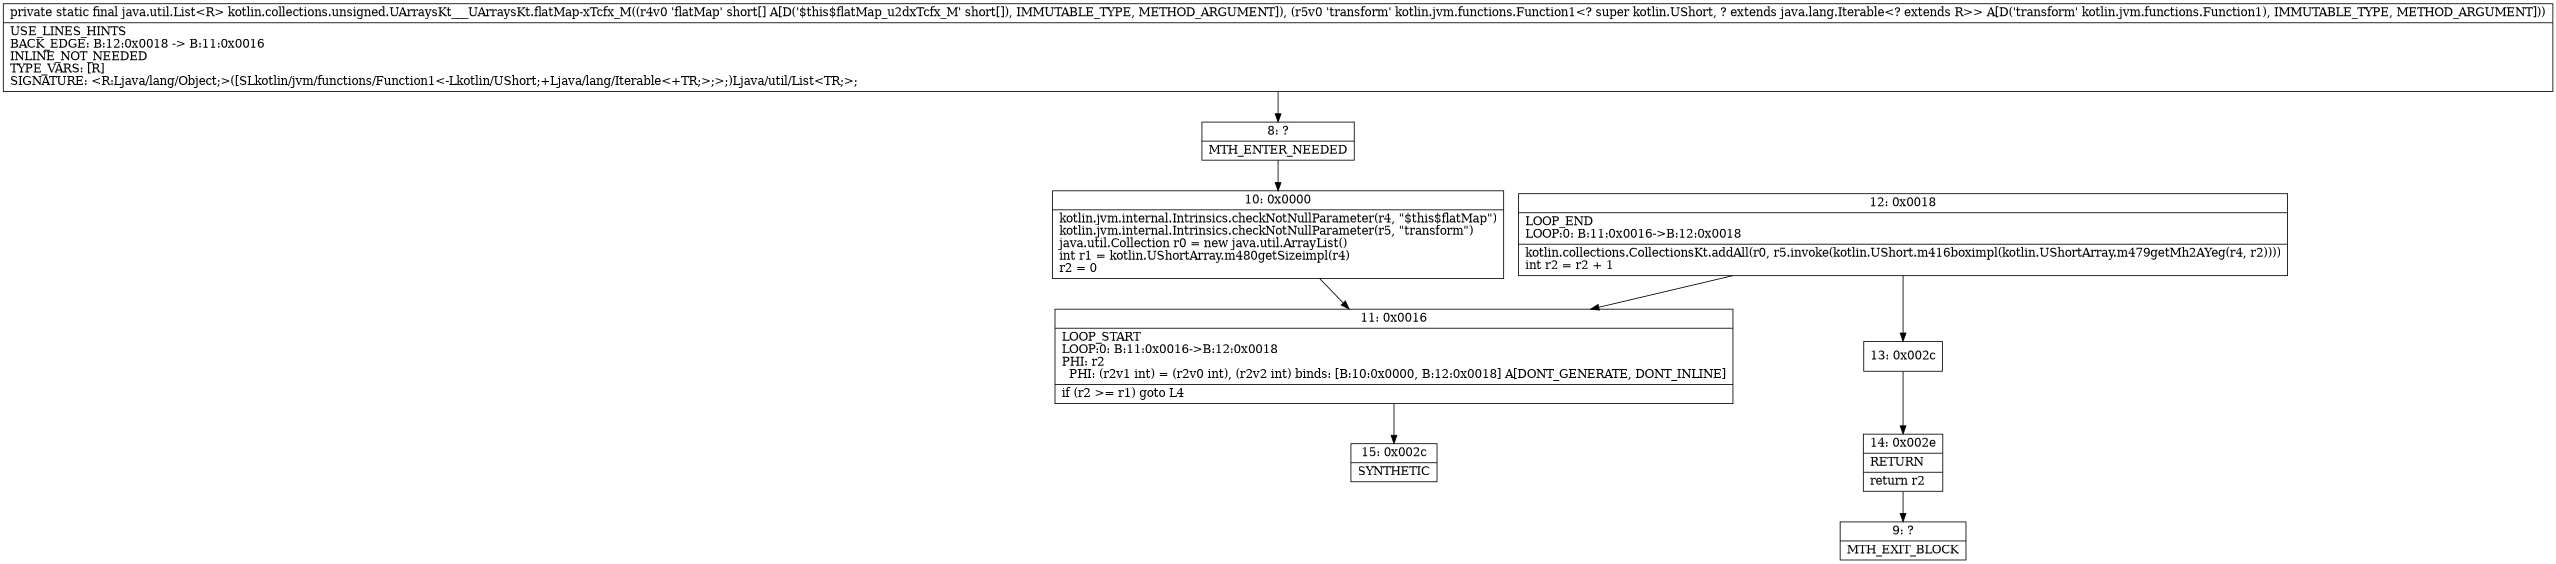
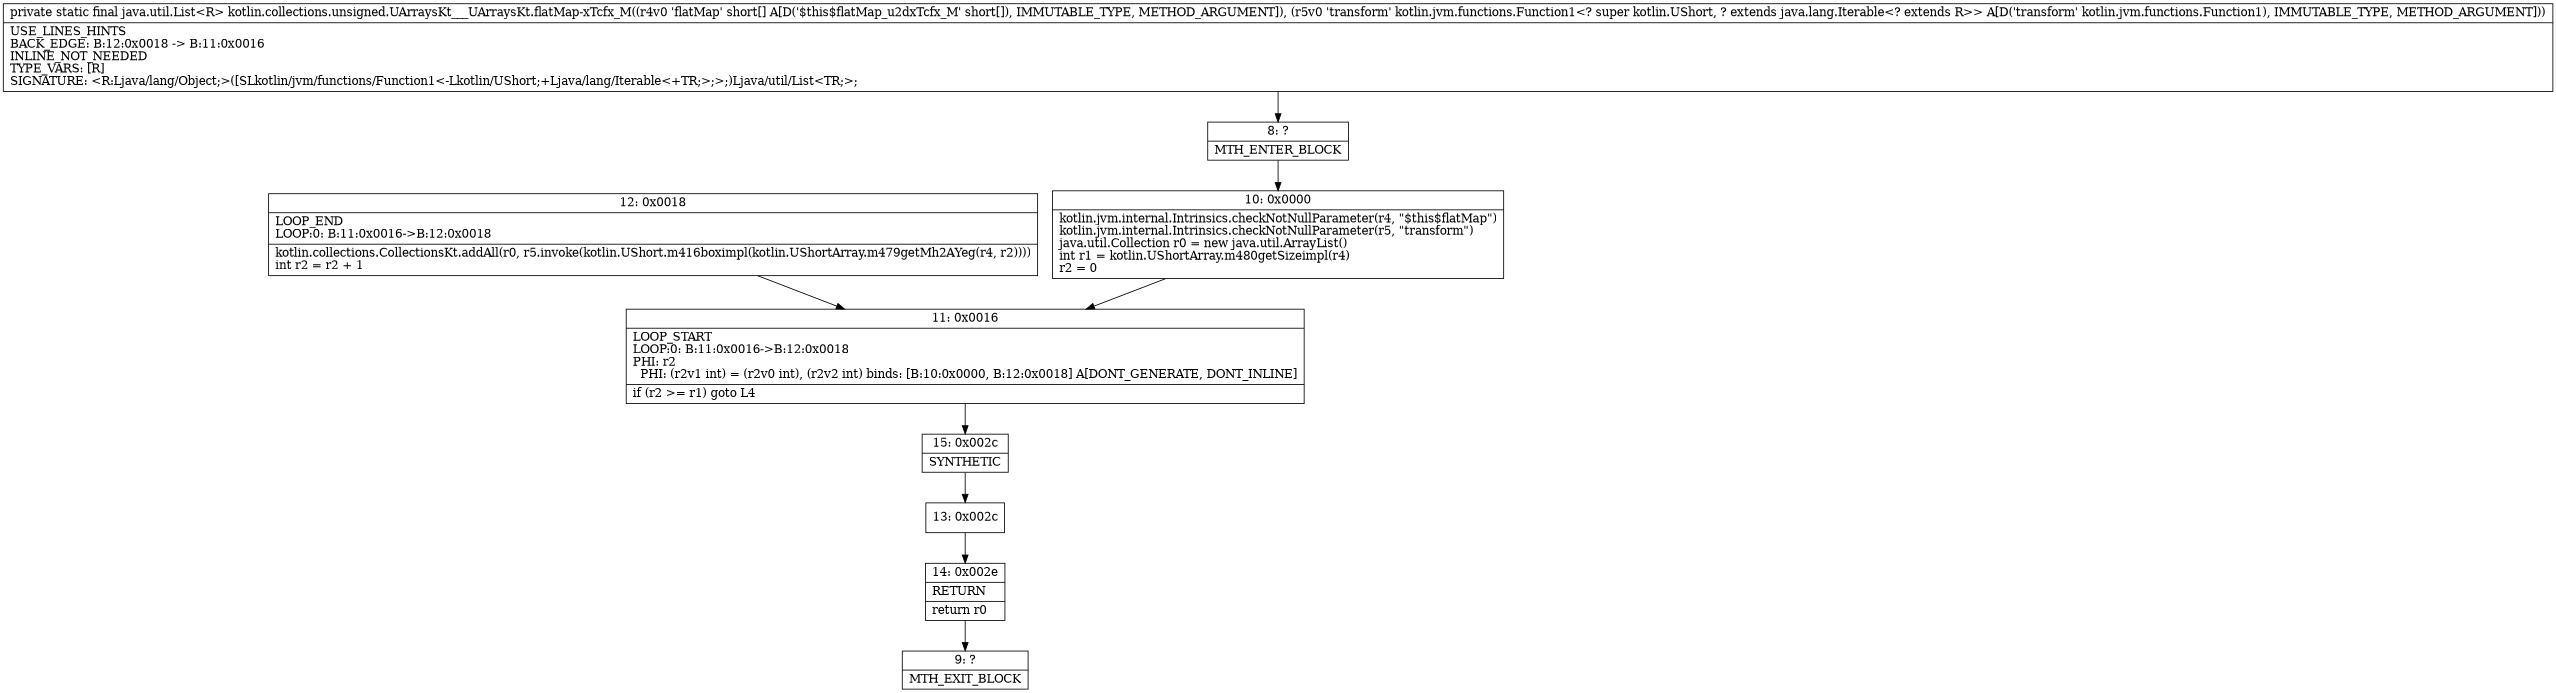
  digraph {
    node [shape=record]
-   n1 [label="{8\:\ ?|MTH_ENTER_NEEDED\l}"]
+   n1 [label="{8\:\ ?|MTH_ENTER_BLOCK\l}"]
    n2 [label="{10\:\ 0x0000|kotlin.jvm.internal.Intrinsics.checkNotNullParameter(r4, \"$this$flatMap\")\lkotlin.jvm.internal.Intrinsics.checkNotNullParameter(r5, \"transform\")\ljava.util.Collection r0 = new java.util.ArrayList()\lint r1 = kotlin.UShortArray.m480getSizeimpl(r4)\lr2 = 0\l}"]
    n3 [label="{11\:\ 0x0016|LOOP_START\lLOOP:0: B:11:0x0016\-\>B:12:0x0018\lPHI: r2 \l  PHI: (r2v1 int) = (r2v0 int), (r2v2 int) binds: [B:10:0x0000, B:12:0x0018] A[DONT_GENERATE, DONT_INLINE]\l|if (r2 \>= r1) goto L4\l}"]
    n4 [label="{15\:\ 0x002c|SYNTHETIC\l}"]
    n5 [label="{12\:\ 0x0018|LOOP_END\lLOOP:0: B:11:0x0016\-\>B:12:0x0018\l|kotlin.collections.CollectionsKt.addAll(r0, r5.invoke(kotlin.UShort.m416boximpl(kotlin.UShortArray.m479getMh2AYeg(r4, r2))))\lint r2 = r2 + 1\l}"]
    n6 [label="{13\:\ 0x002c}"]
-   n7 [label="{14\:\ 0x002e|RETURN\l|return r2\l}"]
+   n7 [label="{14\:\ 0x002e|RETURN\l|return r0\l}"]
    n8 [label="{9\:\ ?|MTH_EXIT_BLOCK\l}"]
    n9 [label="{private static final java.util.List\<R\> kotlin.collections.unsigned.UArraysKt___UArraysKt.flatMap\-xTcfx_M((r4v0 'flatMap' short[] A[D('$this$flatMap_u2dxTcfx_M' short[]), IMMUTABLE_TYPE, METHOD_ARGUMENT]), (r5v0 'transform' kotlin.jvm.functions.Function1\<? super kotlin.UShort, ? extends java.lang.Iterable\<? extends R\>\> A[D('transform' kotlin.jvm.functions.Function1), IMMUTABLE_TYPE, METHOD_ARGUMENT]))  | USE_LINES_HINTS\lBACK_EDGE: B:12:0x0018 \-\> B:11:0x0016\lINLINE_NOT_NEEDED\lTYPE_VARS: [R]\lSIGNATURE: \<R:Ljava\/lang\/Object;\>([SLkotlin\/jvm\/functions\/Function1\<\-Lkotlin\/UShort;+Ljava\/lang\/Iterable\<+TR;\>;\>;)Ljava\/util\/List\<TR;\>;\l}"]
    n1 -> n2
    n2 -> n3
    n3 -> n4
-   n5 -> n6
+   n4 -> n6
    n5 -> n3
    n6 -> n7
    n7 -> n8
    n9 -> n1
  }
